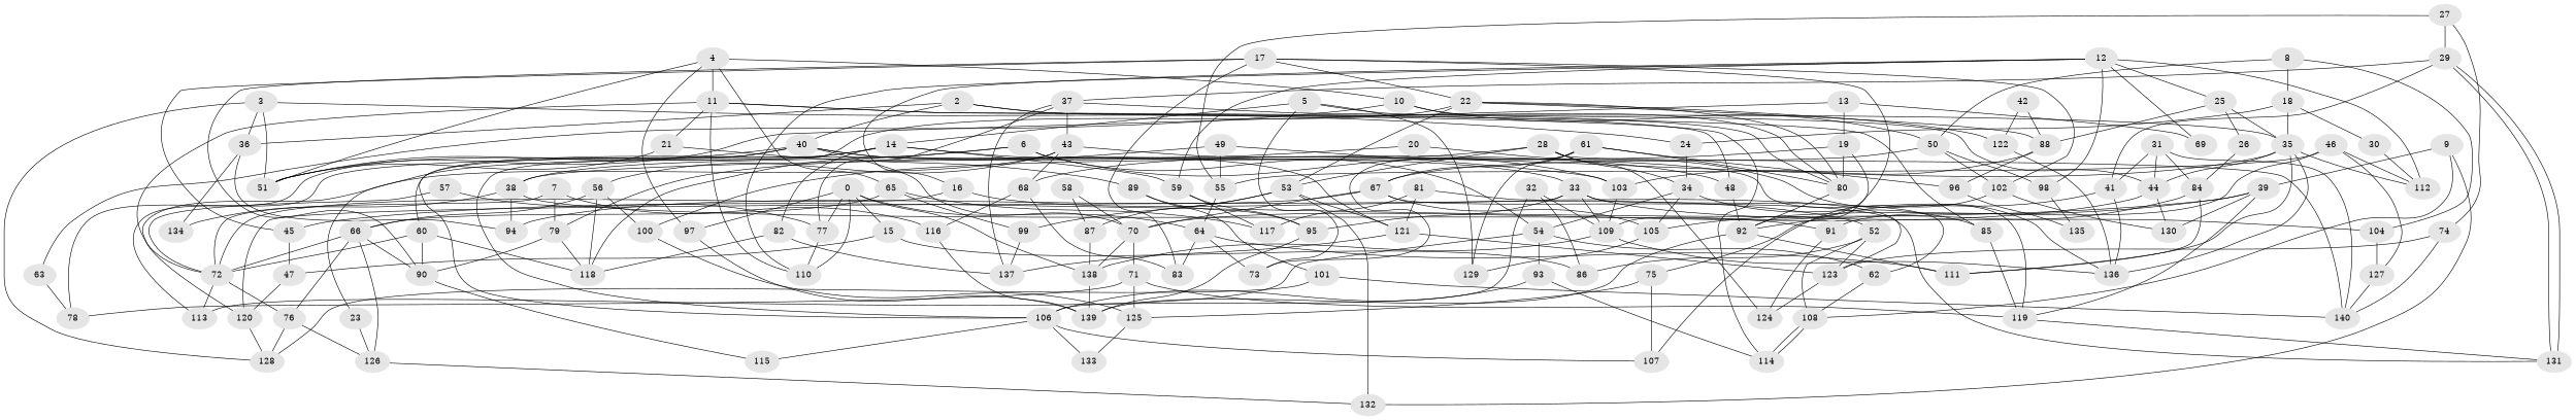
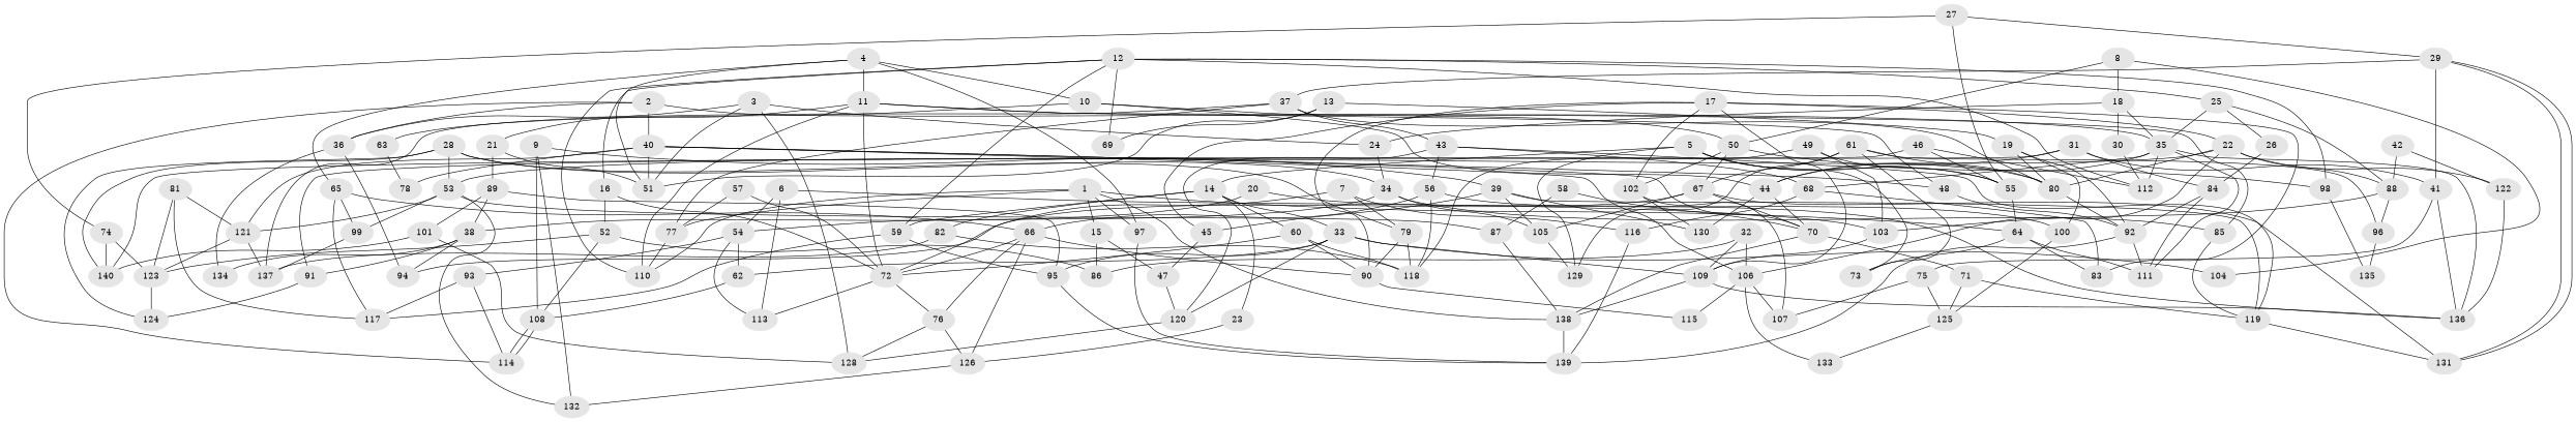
  graph {
    node [color=gray90 style=filled]
-   1 [label=0]
+   1
    15
    64
    77
    97
    110
    138
    47
    86
    73
    83
    111
    139
    2
    35
    36
    40
    114
    44
    112
    136
    68
    94
    134
    51
    48
    106
    70
    78
    121
    3
    24
    128
    34
    4
    10
    11
    65
    50
    63
    72
    21
    85
    99
    66
    117
    5
    14
    55
    80
    129
    59
    23
    33
    60
    82
    92
    6
    38
    54
    103
    113
    91
    62
    93
    109
    7
    79
    116
    76
    90
    118
    8
    18
    104
    30
    98
    102
    67
-   127
    9
    39
    108
    132
    45
    105
    119
    130
    89
    12
    16
    25
    69
    52
    88
    26
    95
    135
    13
    19
    100
    126
    120
    137
    123
    17
    22
    53
    122
    115
    107
    125
    20
    101
    87
    96
    133
    84
    27
    29
    74
    37
    41
    131
    140
    28
    124
    43
    75
    31
    32
    56
    71
    42
    46
    49
    57
    58
    61
    81
    1 -- 15
    1 -- 64
    1 -- 77
    1 -- 97
    1 -- 110
    1 -- 138
    15 -- 47
    15 -- 86
    64 -- 73
    64 -- 83
    64 -- 111
    77 -- 110
    97 -- 139
    138 -- 139
    47 -- 120
    2 -- 35
    2 -- 36
    2 -- 40
    2 -- 114
    35 -- 111
    35 -- 44
    35 -- 112
    35 -- 136
    35 -- 68
    36 -- 94
    36 -- 134
    40 -- 51
    40 -- 48
    40 -- 106
    40 -- 70
    40 -- 78
    40 -- 121
    44 -- 70
    44 -- 130
    68 -- 83
    68 -- 116
    48 -- 92
    106 -- 115
    106 -- 107
    106 -- 133
    70 -- 138
    70 -- 71
    121 -- 137
    121 -- 123
    3 -- 36
    3 -- 51
    3 -- 24
    3 -- 128
    24 -- 34
    34 -- 85
    34 -- 54
    34 -- 105
    4 -- 97
    4 -- 51
    4 -- 10
    4 -- 11
    4 -- 65
    10 -- 44
    10 -- 50
    10 -- 63
    11 -- 110
    11 -- 48
    11 -- 72
    11 -- 21
    11 -- 85
    65 -- 99
    65 -- 66
    65 -- 117
    50 -- 98
    50 -- 102
    50 -- 67
    63 -- 78
    72 -- 113
    72 -- 76
    21 -- 51
    21 -- 89
    85 -- 119
    99 -- 137
    66 -- 72
    66 -- 76
    66 -- 90
    66 -- 126
    5 -- 73
    5 -- 14
+   5 -- 55
    5 -- 80
    5 -- 129
    14 -- 59
    14 -- 23
    14 -- 33
    14 -- 60
    14 -- 82
    55 -- 64
    80 -- 92
    59 -- 117
    59 -- 95
    23 -- 126
    33 -- 62
    33 -- 109
    33 -- 104
    33 -- 95
    33 -- 120
    60 -- 72
    60 -- 90
    60 -- 118
    82 -- 118
    82 -- 137
    92 -- 111
    92 -- 139
-   6 -- 38
+   89 -- 38
    6 -- 54
    6 -- 103
    6 -- 113
    38 -- 94
    38 -- 134
    38 -- 91
    54 -- 113
    54 -- 62
    54 -- 93
    103 -- 109
    91 -- 124
    62 -- 108
    93 -- 114
-   93 -- 106
+   93 -- 117
    109 -- 138
    109 -- 136
    7 -- 72
    7 -- 79
    7 -- 116
    79 -- 90
    79 -- 118
    116 -- 139
    76 -- 128
    76 -- 126
    90 -- 115
    8 -- 50
    8 -- 18
    8 -- 104
    18 -- 35
    18 -- 24
    18 -- 30
-   104 -- 127
    30 -- 112
    98 -- 135
    102 -- 130
    102 -- 107
    67 -- 94
    67 -- 70
    67 -- 105
    67 -- 131
-   127 -- 140
    9 -- 39
    9 -- 108
    9 -- 132
    39 -- 45
    39 -- 105
    39 -- 119
    39 -- 130
    108 -- 114
    108 -- 114
    45 -- 47
    105 -- 129
    119 -- 131
    89 -- 95
    89 -- 101
    12 -- 110
    12 -- 112
    12 -- 59
    12 -- 98
    12 -- 16
    12 -- 25
    12 -- 69
    16 -- 72
    16 -- 52
    25 -- 35
    25 -- 88
    25 -- 26
    52 -- 86
    52 -- 108
    52 -- 123
    88 -- 103
    88 -- 96
    26 -- 84
    95 -- 139
    13 -- 51
    13 -- 69
    13 -- 19
    19 -- 80
    19 -- 92
    19 -- 100
    100 -- 125
    126 -- 132
    120 -- 128
    123 -- 124
    17 -- 83
    17 -- 109
    17 -- 90
    17 -- 102
    17 -- 45
    17 -- 22
    22 -- 106
    22 -- 80
    22 -- 88
    22 -- 53
    22 -- 122
    53 -- 121
    53 -- 99
    53 -- 132
    53 -- 87
    122 -- 136
    125 -- 133
    20 -- 136
    20 -- 38
    101 -- 128
    101 -- 140
    87 -- 138
    96 -- 135
    84 -- 111
    84 -- 92
    27 -- 55
    27 -- 29
    27 -- 74
    29 -- 37
    29 -- 41
    29 -- 131
    29 -- 131
    74 -- 123
    74 -- 140
    37 -- 77
    37 -- 80
    37 -- 137
    37 -- 43
    41 -- 136
    41 -- 75
    28 -- 34
    28 -- 79
    28 -- 53
    28 -- 140
    28 -- 124
    43 -- 68
    43 -- 119
    43 -- 120
    43 -- 56
    75 -- 107
    75 -- 125
    31 -- 44
    31 -- 84
    31 -- 41
    31 -- 140
    32 -- 86
    32 -- 106
    32 -- 109
    56 -- 66
    56 -- 118
    56 -- 100
-   71 -- 78
    71 -- 119
    71 -- 125
    42 -- 88
    42 -- 122
    46 -- 112
    46 -- 55
    46 -- 91
-   46 -- 127
    49 -- 55
    49 -- 103
    49 -- 118
    57 -- 77
    57 -- 72
    58 -- 70
    58 -- 87
    61 -- 73
    61 -- 80
    61 -- 129
    61 -- 67
    61 -- 96
    81 -- 121
    81 -- 117
    81 -- 123
  }
